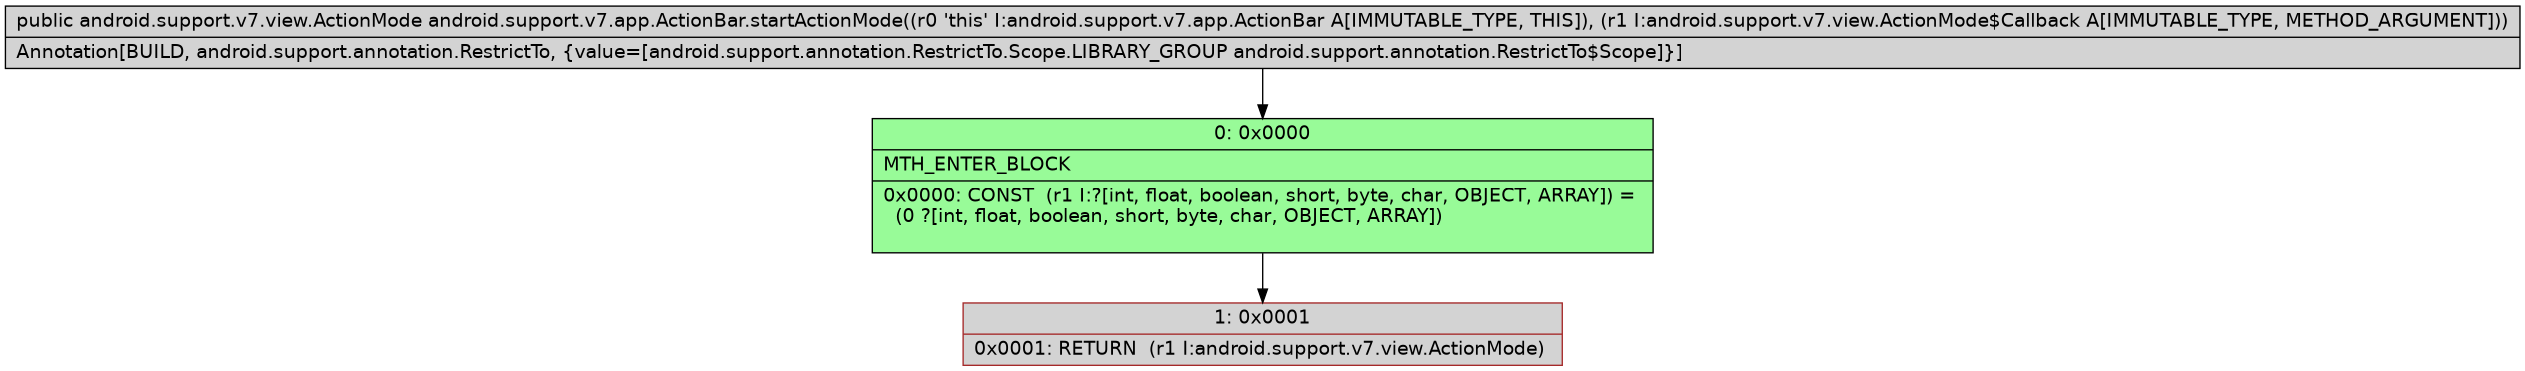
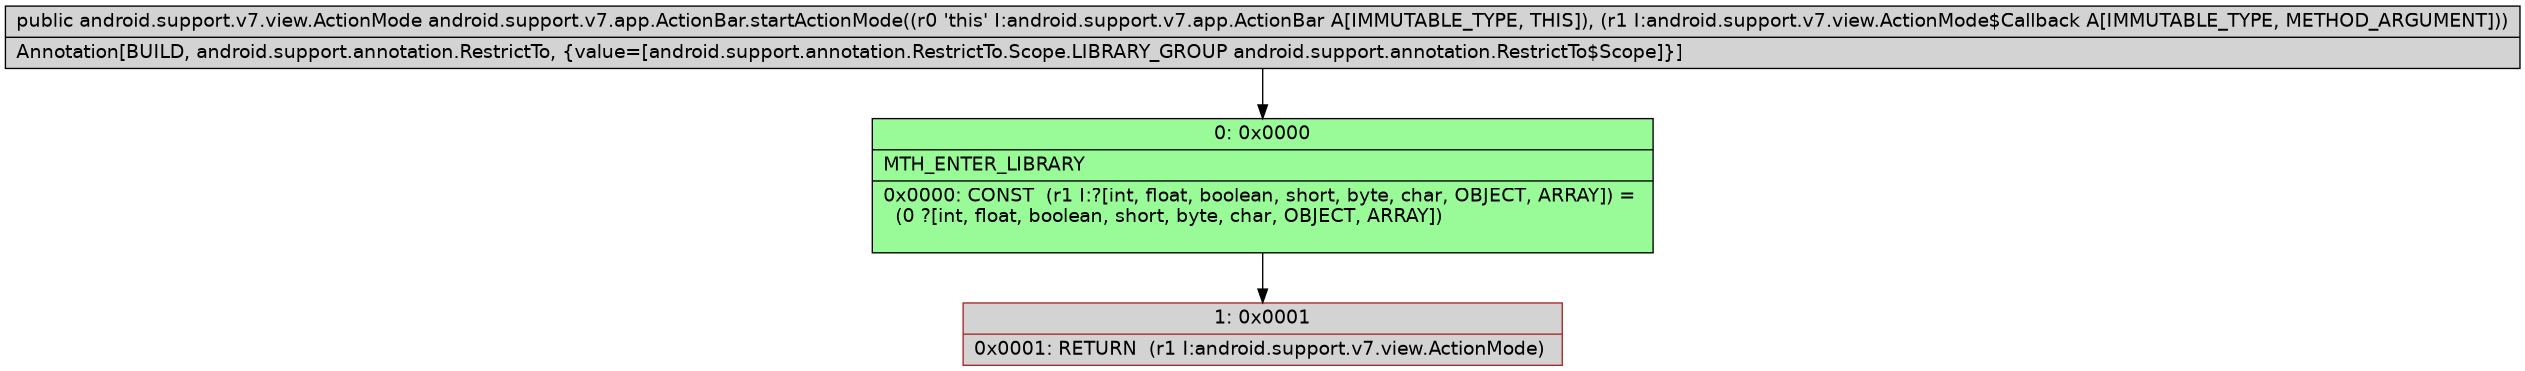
  digraph {
    fontname="DejaVu Sans"
    node [shape=record style=filled fillcolor=lightgrey color=black fontname="DejaVu Sans"]
    edge [fontname="DejaVu Sans"]
-   n1 [label="{0\:\ 0x0000|MTH_ENTER_BLOCK\l|0x0000: CONST  (r1 I:?[int, float, boolean, short, byte, char, OBJECT, ARRAY]) = \l  (0 ?[int, float, boolean, short, byte, char, OBJECT, ARRAY])\l \l}" fillcolor=palegreen]
+   n1 [label="{0\:\ 0x0000|MTH_ENTER_LIBRARY\l|0x0000: CONST  (r1 I:?[int, float, boolean, short, byte, char, OBJECT, ARRAY]) = \l  (0 ?[int, float, boolean, short, byte, char, OBJECT, ARRAY])\l \l}" fillcolor=palegreen]
    n2 [label="{1\:\ 0x0001|0x0001: RETURN  (r1 I:android.support.v7.view.ActionMode) \l}" color=brown]
    n3 [label="{public android.support.v7.view.ActionMode android.support.v7.app.ActionBar.startActionMode((r0 'this' I:android.support.v7.app.ActionBar A[IMMUTABLE_TYPE, THIS]), (r1 I:android.support.v7.view.ActionMode$Callback A[IMMUTABLE_TYPE, METHOD_ARGUMENT]))  | Annotation[BUILD, android.support.annotation.RestrictTo, \{value=[android.support.annotation.RestrictTo.Scope.LIBRARY_GROUP android.support.annotation.RestrictTo$Scope]\}]\l}"]
    n1 -> n2
    n3 -> n1
  }
